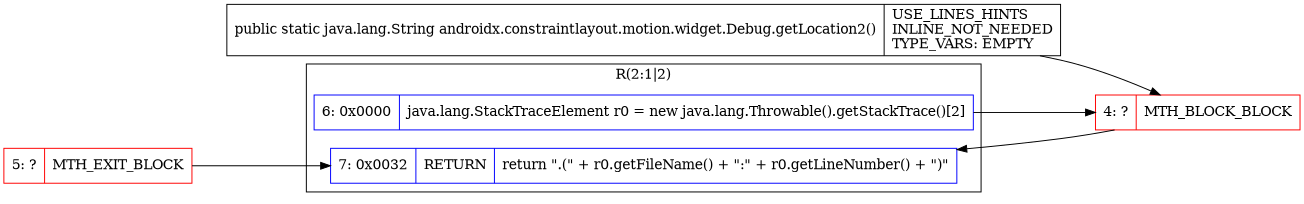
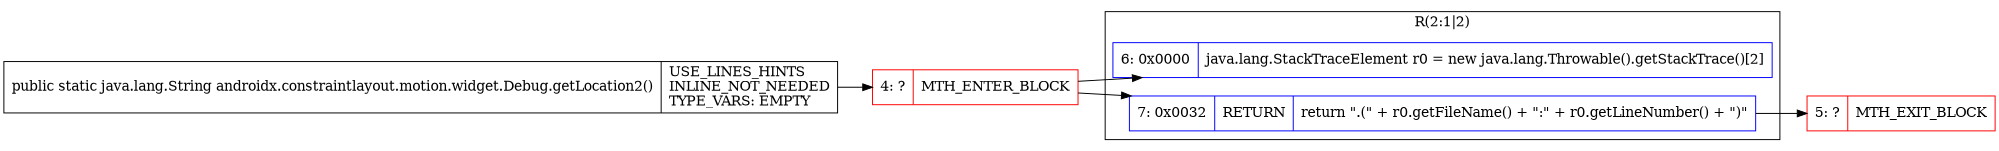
  digraph {
    rankdir=LR
    node [color=blue shape=record]
    n1 [label="{6\:\ 0x0000|java.lang.StackTraceElement r0 = new java.lang.Throwable().getStackTrace()[2]\l}"]
    n2 [label="{7\:\ 0x0032|RETURN\l|return \".(\" + r0.getFileName() + \":\" + r0.getLineNumber() + \")\"\l}"]
    n3 [color=red label="{5\:\ ?|MTH_EXIT_BLOCK\l}"]
-   n4 [color=red label="{4\:\ ?|MTH_BLOCK_BLOCK\l}"]
+   n4 [color=red label="{4\:\ ?|MTH_ENTER_BLOCK\l}"]
    n5 [label="{public static java.lang.String androidx.constraintlayout.motion.widget.Debug.getLocation2()  | USE_LINES_HINTS\lINLINE_NOT_NEEDED\lTYPE_VARS: EMPTY\l}" color=""]
    subgraph cluster_1 {
      label="R(2:1|2)"
      n1
      n2
    }
-   n3 -> n2
-   n1 -> n4
+   n2 -> n3
+   n4 -> n1
    n4 -> n2
    n5 -> n4
  }
